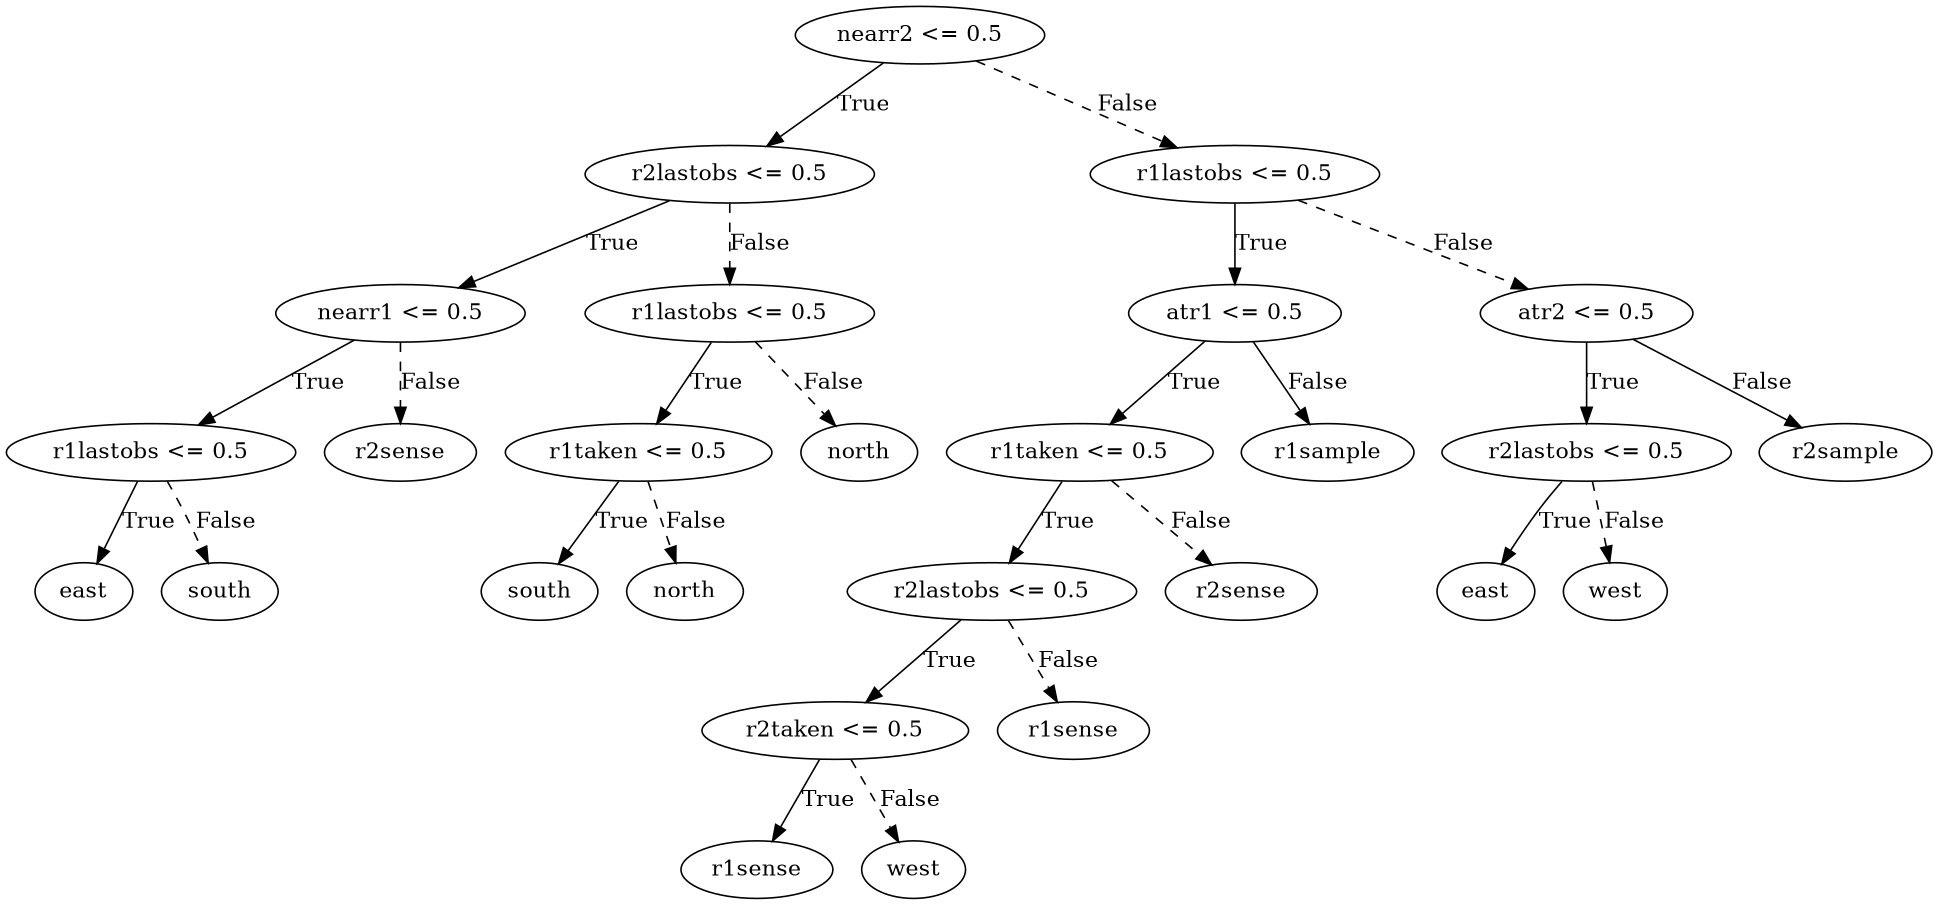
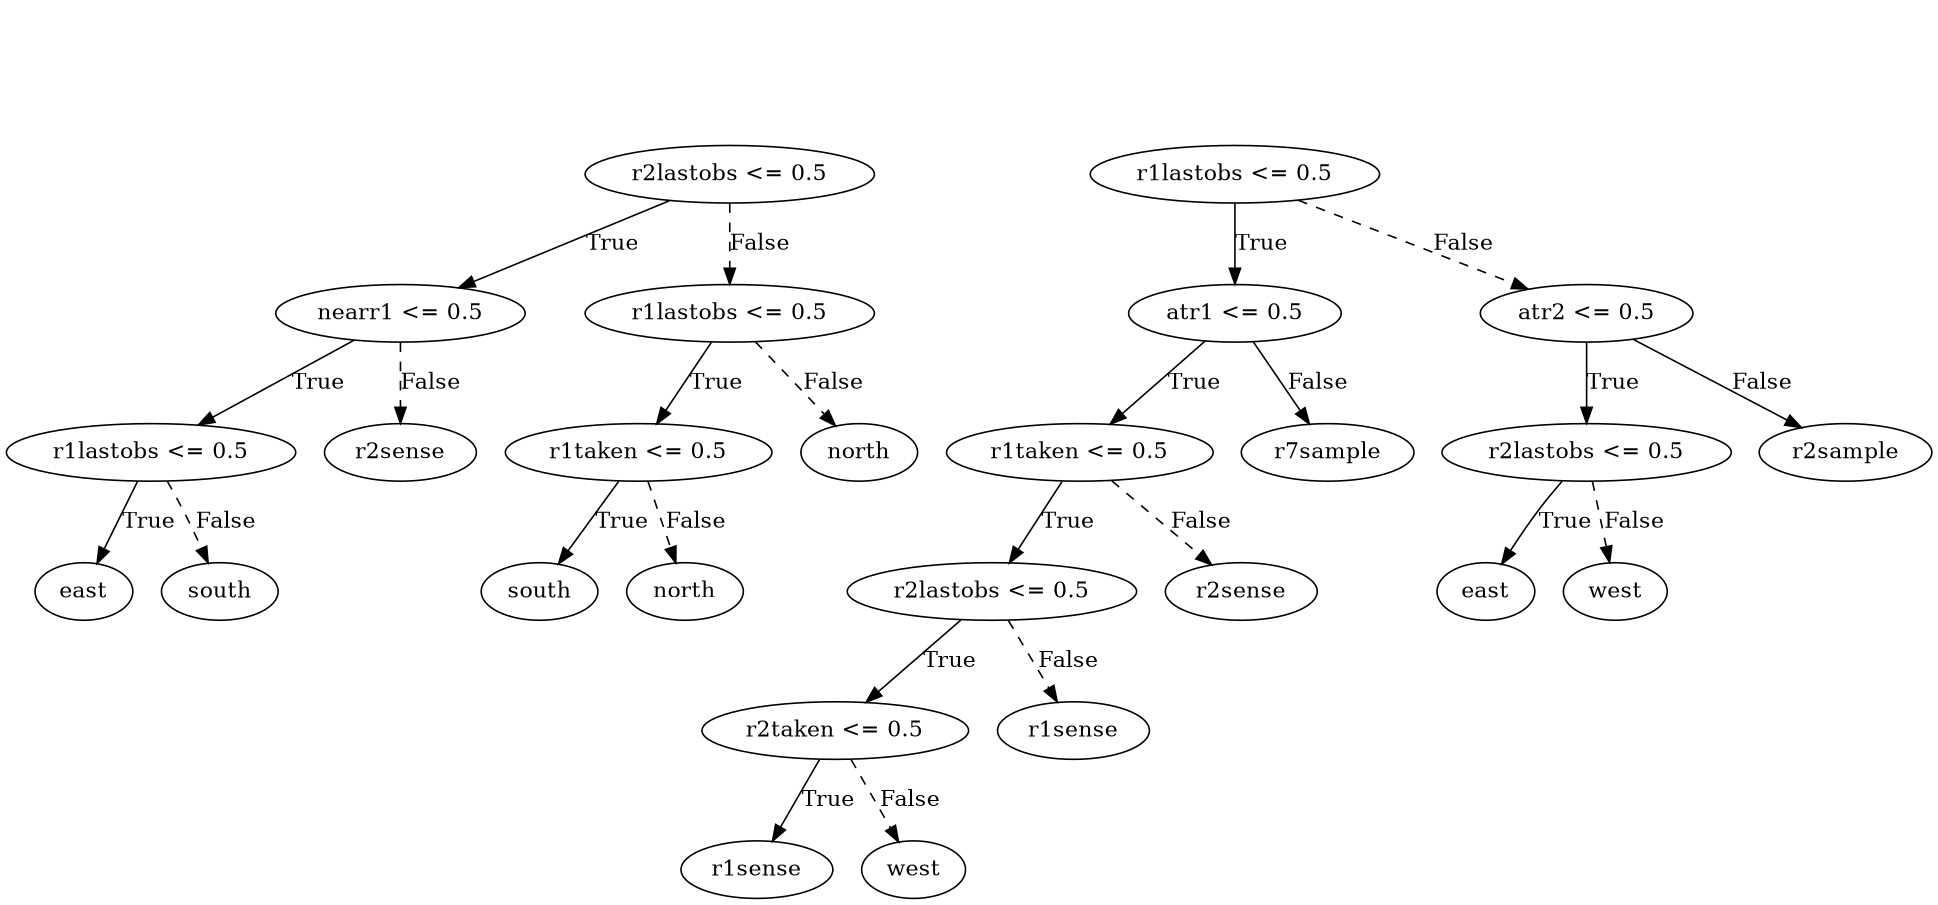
  digraph {
-   n1 [label="nearr2 <= 0.5"]
    n2 [label="r2lastobs <= 0.5"]
    n3 [label="r1lastobs <= 0.5"]
    n4 [label="nearr1 <= 0.5"]
    n5 [label="r1lastobs <= 0.5"]
    n6 [label="atr1 <= 0.5"]
    n7 [label="atr2 <= 0.5"]
    n8 [label="r1lastobs <= 0.5"]
    n9 [label=r2sense]
    n10 [label="r1taken <= 0.5"]
    n11 [label=north]
    n12 [label=east]
    n13 [label=south]
    n14 [label=south]
    n15 [label=north]
    n16 [label="r1taken <= 0.5"]
-   n17 [label=r1sample]
+   n17 [label=r7sample]
    n18 [label="r2lastobs <= 0.5"]
    n19 [label=r2sample]
    n20 [label="r2lastobs <= 0.5"]
    n21 [label=r2sense]
    n22 [label="r2taken <= 0.5"]
    n23 [label=r1sense]
    n24 [label=r1sense]
    n25 [label=west]
    n26 [label=east]
    n27 [label=west]
-   n1 -> n2 [label=True]
-   n1 -> n3 [label=False style=dashed]
    n2 -> n4 [label=True]
    n2 -> n5 [label=False style=dashed]
    n3 -> n6 [label=True]
    n3 -> n7 [label=False style=dashed]
    n4 -> n8 [label=True]
    n4 -> n9 [label=False style=dashed]
    n5 -> n10 [label=True]
    n5 -> n11 [label=False style=dashed]
    n6 -> n16 [label=True]
    n6 -> n17 [label=False style=solid]
    n7 -> n18 [label=True]
    n7 -> n19 [label=False style=solid]
    n8 -> n12 [label=True]
    n8 -> n13 [label=False style=dashed]
    n10 -> n14 [label=True]
    n10 -> n15 [label=False style=dashed]
    n16 -> n20 [label=True]
    n16 -> n21 [label=False style=dashed]
    n18 -> n26 [label=True]
    n18 -> n27 [label=False style=dashed]
    n20 -> n22 [label=True]
    n20 -> n23 [label=False style=dashed]
    n22 -> n24 [label=True]
    n22 -> n25 [label=False style=dashed]
  }
